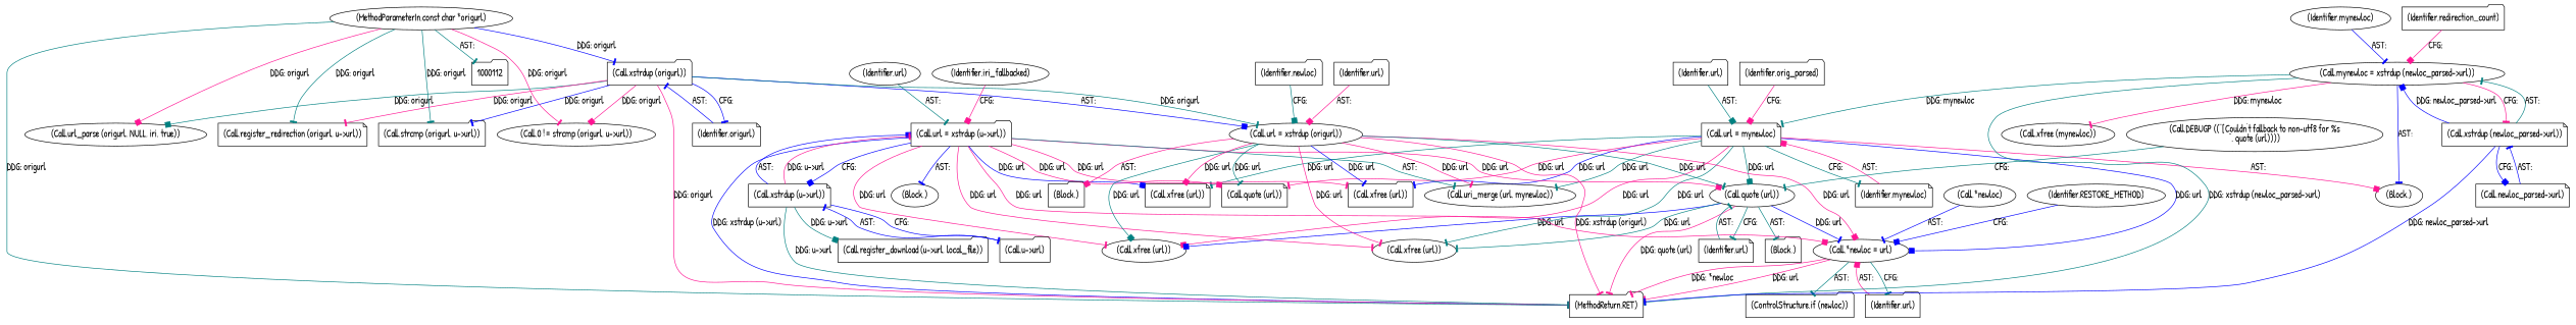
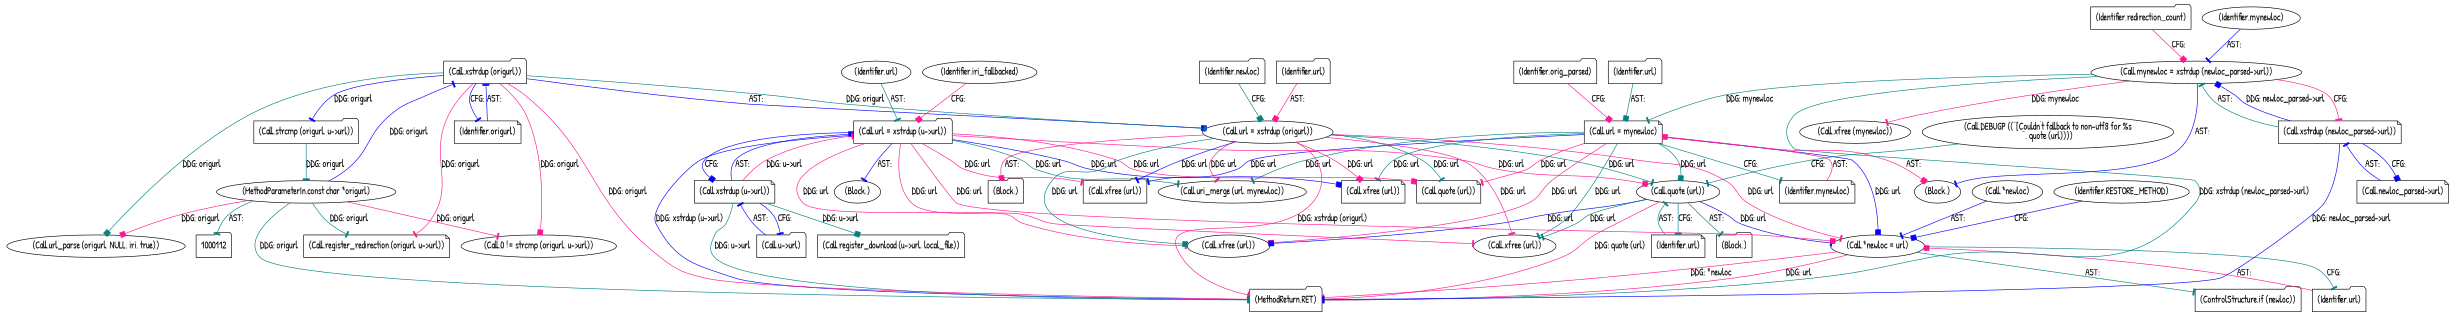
  digraph {
    fontname="Patrick Hand"
    node [fontname="Patrick Hand" shape=ellipse]
    edge [arrowhead=tee color=deeppink fontname="Patrick Hand"]
    n1 [label="(Call,*newloc = url)"]
    n2 [label="(MethodReturn,RET)" shape=folder]
    n3 [label="(ControlStructure,if (newloc))" shape=folder]
    n4 [label="(Identifier,url)" shape=folder]
    n5 [label="(Call,url = mynewloc)" shape=note]
    n6 [label="(Call,quote (url))"]
    n7 [label="(Call,xfree (url))" shape=folder]
    n8 [label="(Identifier,mynewloc)" shape=note]
    n9 [label="(Block,)"]
    n10 [label="(Call,uri_merge (url, mynewloc))"]
    n11 [label="(Call,xfree (url))"]
    n12 [label="(Call,xfree (url))" shape=note]
    n13 [label="(Call,quote (url))" shape=note]
    n14 [label="(Call,xfree (url))"]
    n15 [label="(Identifier,url)" shape=note]
    n16 [label="(Block,)" shape=folder]
    n17 [label="(Call,mynewloc = xstrdup (newloc_parsed->url))"]
    n18 [label="(Call,xstrdup (newloc_parsed->url))" shape=note]
    n19 [label="(Call,xfree (mynewloc))"]
    n20 [label="(Call,newloc_parsed->url)" shape=note]
    n21 [label="(Call,url = xstrdup (u->url))" shape=folder]
    n22 [label="(Call,xstrdup (u->url))" shape=note]
    n23 [label="(Block,)"]
    n24 [label="(Call,register_download (u->url, local_file))" shape=folder]
    n25 [label="(Call,u->url)" shape=folder]
    n26 [label="(Call,url = xstrdup (origurl))"]
    n27 [label="(Block,)" shape=folder]
    n28 [label="(Call,xstrdup (origurl))" shape=folder]
    n29 [label="(Call,url_parse (origurl, NULL, iri, true))"]
    n30 [label="(Call,register_redirection (origurl, u->url))" shape=note]
    n31 [label="(Call,strcmp (origurl, u->url))" shape=folder]
    n32 [label="(Call,0 != strcmp (origurl, u->url))"]
    n33 [label="(Identifier,origurl)" shape=note]
    n34 [label="(MethodParameterIn,const char *origurl)"]
    n35 [label=1000112 shape=folder]
    n36 [label="(Identifier,orig_parsed)" shape=folder]
    n37 [label="(Identifier,url)" shape=folder]
    n38 [label="(Identifier,iri_fallbacked)"]
    n39 [label="(Identifier,url)" shape=folder]
    n40 [label="(Identifier,redirection_count)" shape=folder]
    n41 [label="(Identifier,mynewloc)"]
    n42 [label="(Identifier,url)"]
    n43 [label="(Call,*newloc)"]
    n44 [label="(Call,DEBUGP ((\"[Couldn't fallback to non-utf8 for %s\n\", quote (url))))"]
    n45 [label="(Identifier,RESTORE_METHOD)"]
    n46 [label="(Identifier,newloc)" shape=folder]
    n1 -> n2 [label="DDG: *newloc"]
    n1 -> n2 [label="DDG: url"]
    n1 -> n3 [color=teal label="AST: "]
    n1 -> n4 [color=teal label="CFG: "]
    n4 -> n1 [arrowhead=box label="AST: "]
    n5 -> n1 [arrowhead=box color=blue label="DDG: url"]
    n5 -> n6 [arrowhead=box color=teal label="DDG: url"]
    n5 -> n7 [color=blue label="DDG: url"]
    n5 -> n8 [color=teal label="CFG: "]
    n5 -> n9 [arrowhead=box label="AST: "]
    n5 -> n10 [color=teal label="DDG: url"]
    n5 -> n11 [arrowhead=box label="DDG: url"]
    n5 -> n12 [color=teal label="DDG: url"]
    n5 -> n13 [label="DDG: url"]
    n5 -> n14 [color=teal label="DDG: url"]
    n6 -> n1 [color=blue label="DDG: url"]
    n6 -> n2 [label="DDG: quote (url)"]
    n6 -> n11 [arrowhead=box color=blue label="DDG: url"]
    n6 -> n14 [color=teal label="DDG: url"]
    n6 -> n15 [color=teal label="CFG: "]
    n6 -> n16 [color=teal label="AST: "]
    n8 -> n5 [arrowhead=box label="AST: "]
    n15 -> n6 [color=teal label="AST: "]
    n17 -> n2 [color=teal label="DDG: xstrdup (newloc_parsed->url)"]
    n17 -> n5 [color=teal label="DDG: mynewloc"]
    n17 -> n9 [color=blue label="AST: "]
    n17 -> n18 [label="CFG: "]
    n17 -> n19 [label="DDG: mynewloc"]
    n18 -> n2 [color=blue label="DDG: newloc_parsed->url"]
    n18 -> n17 [color=teal label="AST: "]
    n18 -> n17 [arrowhead=box color=blue label="DDG: newloc_parsed->url"]
    n18 -> n20 [arrowhead=box color=blue label="CFG: "]
    n20 -> n18 [color=blue label="AST: "]
    n21 -> n1 [arrowhead=box label="DDG: url"]
    n21 -> n2 [color=blue label="DDG: xstrdup (u->url)"]
    n21 -> n6 [arrowhead=box label="DDG: url"]
    n21 -> n7 [label="DDG: url"]
-   n21 -> n10 [color=teal label="AST: "]
+   n21 -> n10 [color=teal label="DDG: url"]
    n21 -> n11 [label="DDG: url"]
    n21 -> n12 [arrowhead=box color=blue label="DDG: url"]
    n21 -> n13 [arrowhead=box label="DDG: url"]
    n21 -> n14 [label="DDG: url"]
    n21 -> n22 [arrowhead=box color=blue label="CFG: "]
    n21 -> n23 [color=blue label="AST: "]
    n22 -> n2 [color=teal label="DDG: u->url"]
    n22 -> n21 [arrowhead=box color=blue label="AST: "]
    n22 -> n21 [label="DDG: u->url"]
    n22 -> n24 [arrowhead=box color=teal label="DDG: u->url"]
    n22 -> n25 [color=blue label="CFG: "]
    n25 -> n22 [color=blue label="AST: "]
-   n26 -> n1 [arrowhead=box label="DDG: url"]
+   n26 -> n1 [label="DDG: url"]
    n26 -> n2 [label="DDG: xstrdup (origurl)"]
    n26 -> n6 [color=teal label="DDG: url"]
    n26 -> n7 [color=blue label="DDG: url"]
    n26 -> n10 [label="DDG: url"]
    n26 -> n11 [arrowhead=box color=teal label="DDG: url"]
    n26 -> n12 [arrowhead=box label="DDG: url"]
    n26 -> n13 [color=teal label="DDG: url"]
    n26 -> n14 [label="DDG: url"]
    n26 -> n27 [arrowhead=box label="AST: "]
    n28 -> n2 [label="DDG: origurl"]
    n28 -> n26 [arrowhead=box color=blue label="AST: "]
    n28 -> n26 [color=teal label="DDG: origurl"]
    n28 -> n29 [arrowhead=box color=teal label="DDG: origurl"]
    n28 -> n30 [label="DDG: origurl"]
    n28 -> n31 [color=blue label="DDG: origurl"]
    n28 -> n32 [arrowhead=box label="DDG: origurl"]
    n28 -> n33 [color=blue label="CFG: "]
    n33 -> n28 [color=blue label="AST: "]
    n34 -> n2 [color=teal label="DDG: origurl"]
    n34 -> n28 [color=blue label="DDG: origurl"]
    n34 -> n29 [arrowhead=box label="DDG: origurl"]
    n34 -> n30 [color=teal label="DDG: origurl"]
-   n34 -> n31 [color=teal label="DDG: origurl"]
+   n31 -> n34 [color=teal label="DDG: origurl"]
    n34 -> n32 [label="DDG: origurl"]
    n34 -> n35 [color=teal label="AST: "]
    n36 -> n5 [arrowhead=box label="CFG: "]
    n37 -> n26 [arrowhead=box label="AST: "]
    n38 -> n21 [arrowhead=box label="CFG: "]
    n39 -> n5 [arrowhead=box color=teal label="AST: "]
    n40 -> n17 [arrowhead=box label="CFG: "]
    n41 -> n17 [color=blue label="AST: "]
    n42 -> n21 [color=teal label="AST: "]
    n43 -> n1 [color=blue label="AST: "]
    n44 -> n6 [color=teal label="CFG: "]
    n45 -> n1 [arrowhead=box color=blue label="CFG: "]
    n46 -> n26 [arrowhead=box color=teal label="CFG: "]
  }
